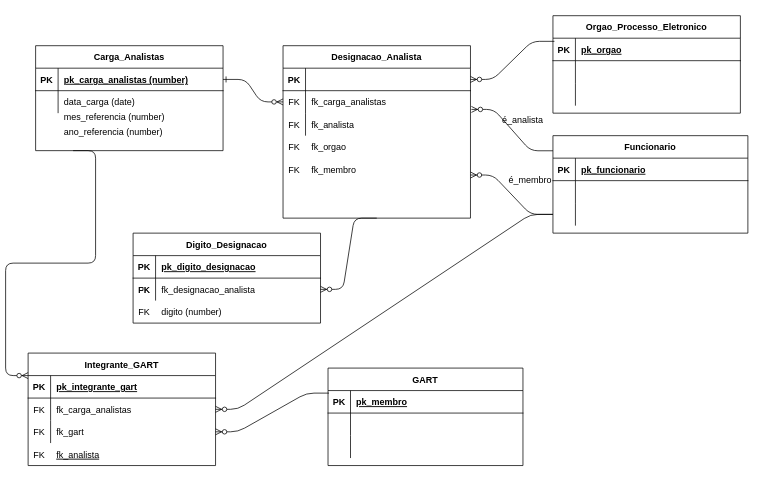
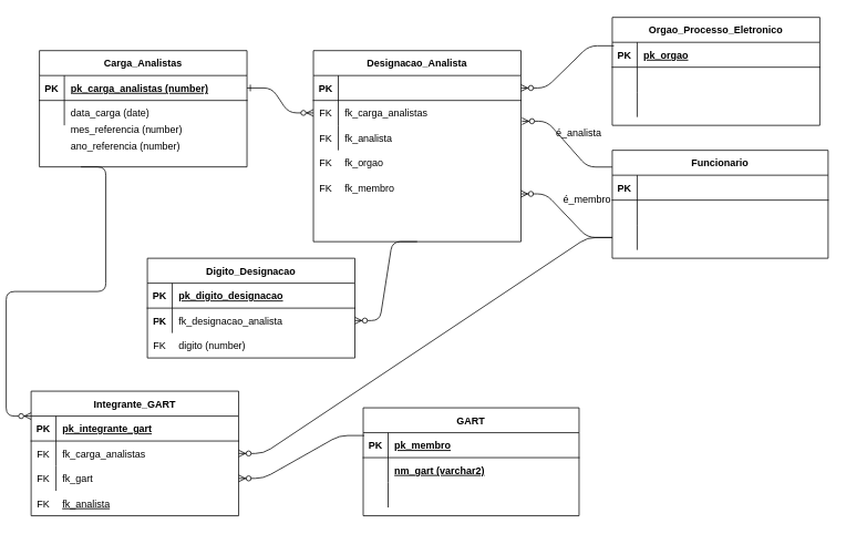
  <mxCell id="0" />
  <mxCell id="1" parent="0" />
  <mxCell id="2" value="PK" style="shape=partialRectangle;overflow=hidden;connectable=0;fillColor=none;top=0;left=0;bottom=0;right=0;fontStyle=0;" vertex="1" parent="1"><mxGeometry x="160" y="370" width="30" height="30" as="geometry" /></mxCell>
  <mxCell id="3" value="" style="edgeStyle=entityRelationEdgeStyle;endArrow=ERzeroToMany;startArrow=ERone;endFill=1;startFill=0;" parent="1" source="24" target="7" edge="1"><mxGeometry width="100" height="100" relative="1" as="geometry"><mxPoint x="250" y="660" as="sourcePoint" /><mxPoint x="350" y="560" as="targetPoint" /></mxGeometry></mxCell>
  <mxCell id="4" value="Designacao_Analista" style="shape=table;startSize=30;container=1;collapsible=1;childLayout=tableLayout;fixedRows=1;rowLines=0;fontStyle=1;align=center;resizeLast=1;" parent="1" vertex="1"><mxGeometry x="360" y="60" width="250" height="230" as="geometry" /></mxCell>
  <mxCell id="5" value="" style="shape=partialRectangle;collapsible=0;dropTarget=0;pointerEvents=0;fillColor=none;points=[[0,0.5],[1,0.5]];portConstraint=eastwest;top=0;left=0;right=0;bottom=1;" parent="4" vertex="1"><mxGeometry y="30" width="250" height="30" as="geometry" /></mxCell>
  <mxCell id="6" value="PK" style="shape=partialRectangle;overflow=hidden;connectable=0;fillColor=none;top=0;left=0;bottom=0;right=0;fontStyle=1;" parent="5" vertex="1"><mxGeometry width="30" height="30" as="geometry" /></mxCell>
  <mxCell id="7" value="" style="shape=partialRectangle;collapsible=0;dropTarget=0;pointerEvents=0;fillColor=none;points=[[0,0.5],[1,0.5]];portConstraint=eastwest;top=0;left=0;right=0;bottom=0;" parent="4" vertex="1"><mxGeometry y="60" width="250" height="30" as="geometry" /></mxCell>
  <mxCell id="8" value="FK" style="shape=partialRectangle;overflow=hidden;connectable=0;fillColor=none;top=0;left=0;bottom=0;right=0;" parent="7" vertex="1"><mxGeometry width="30" height="30" as="geometry" /></mxCell>
  <mxCell id="9" value="fk_carga_analistas" style="shape=partialRectangle;overflow=hidden;connectable=0;fillColor=none;top=0;left=0;bottom=0;right=0;align=left;spacingLeft=6;" parent="7" vertex="1"><mxGeometry x="30" width="220" height="30" as="geometry" /></mxCell>
  <mxCell id="10" value="" style="shape=partialRectangle;collapsible=0;dropTarget=0;pointerEvents=0;fillColor=none;points=[[0,0.5],[1,0.5]];portConstraint=eastwest;top=0;left=0;right=0;bottom=0;" parent="4" vertex="1"><mxGeometry y="90" width="250" height="30" as="geometry" /></mxCell>
  <mxCell id="11" value="" style="shape=partialRectangle;overflow=hidden;connectable=0;fillColor=none;top=0;left=0;bottom=0;right=0;" parent="10" vertex="1"><mxGeometry width="30" height="30" as="geometry" /></mxCell>
  <mxCell id="12" value="fk_analista" style="shape=partialRectangle;overflow=hidden;connectable=0;fillColor=none;top=0;left=0;bottom=0;right=0;align=left;spacingLeft=6;" parent="10" vertex="1"><mxGeometry x="30" width="220" height="30" as="geometry" /></mxCell>
  <mxCell id="13" value="Orgao_Processo_Eletronico" style="shape=table;startSize=30;container=1;collapsible=1;childLayout=tableLayout;fixedRows=1;rowLines=0;fontStyle=1;align=center;resizeLast=1;" parent="1" vertex="1"><mxGeometry x="720" y="20" width="250" height="130" as="geometry" /></mxCell>
  <mxCell id="14" value="" style="shape=partialRectangle;collapsible=0;dropTarget=0;pointerEvents=0;fillColor=none;points=[[0,0.5],[1,0.5]];portConstraint=eastwest;top=0;left=0;right=0;bottom=1;" parent="13" vertex="1"><mxGeometry y="30" width="250" height="30" as="geometry" /></mxCell>
  <mxCell id="15" value="PK" style="shape=partialRectangle;overflow=hidden;connectable=0;fillColor=none;top=0;left=0;bottom=0;right=0;fontStyle=1;" parent="14" vertex="1"><mxGeometry width="30" height="30" as="geometry" /></mxCell>
  <mxCell id="16" value="pk_orgao" style="shape=partialRectangle;overflow=hidden;connectable=0;fillColor=none;top=0;left=0;bottom=0;right=0;align=left;spacingLeft=6;fontStyle=5;" parent="14" vertex="1"><mxGeometry x="30" width="220" height="30" as="geometry" /></mxCell>
  <mxCell id="17" value="" style="shape=partialRectangle;collapsible=0;dropTarget=0;pointerEvents=0;fillColor=none;points=[[0,0.5],[1,0.5]];portConstraint=eastwest;top=0;left=0;right=0;bottom=0;" parent="13" vertex="1"><mxGeometry y="60" width="250" height="30" as="geometry" /></mxCell>
  <mxCell id="18" value="" style="shape=partialRectangle;overflow=hidden;connectable=0;fillColor=none;top=0;left=0;bottom=0;right=0;" parent="17" vertex="1"><mxGeometry width="30" height="30" as="geometry" /></mxCell>
  <mxCell id="19" value="" style="shape=partialRectangle;overflow=hidden;connectable=0;fillColor=none;top=0;left=0;bottom=0;right=0;align=left;spacingLeft=6;" parent="17" vertex="1"><mxGeometry x="30" width="220" height="30" as="geometry" /></mxCell>
  <mxCell id="20" value="" style="shape=partialRectangle;collapsible=0;dropTarget=0;pointerEvents=0;fillColor=none;points=[[0,0.5],[1,0.5]];portConstraint=eastwest;top=0;left=0;right=0;bottom=0;" parent="13" vertex="1"><mxGeometry y="90" width="250" height="30" as="geometry" /></mxCell>
  <mxCell id="21" value="" style="shape=partialRectangle;overflow=hidden;connectable=0;fillColor=none;top=0;left=0;bottom=0;right=0;" parent="20" vertex="1"><mxGeometry width="30" height="30" as="geometry" /></mxCell>
  <mxCell id="22" value="" style="shape=partialRectangle;overflow=hidden;connectable=0;fillColor=none;top=0;left=0;bottom=0;right=0;align=left;spacingLeft=6;" parent="20" vertex="1"><mxGeometry x="30" width="220" height="30" as="geometry" /></mxCell>
  <mxCell id="23" value="Carga_Analistas" style="shape=table;startSize=30;container=1;collapsible=1;childLayout=tableLayout;fixedRows=1;rowLines=0;fontStyle=1;align=center;resizeLast=1;" parent="1" vertex="1"><mxGeometry x="30" y="60" width="250" height="140" as="geometry" /></mxCell>
  <mxCell id="24" value="" style="shape=partialRectangle;collapsible=0;dropTarget=0;pointerEvents=0;fillColor=none;points=[[0,0.5],[1,0.5]];portConstraint=eastwest;top=0;left=0;right=0;bottom=1;" parent="23" vertex="1"><mxGeometry y="30" width="250" height="30" as="geometry" /></mxCell>
  <mxCell id="25" value="PK" style="shape=partialRectangle;overflow=hidden;connectable=0;fillColor=none;top=0;left=0;bottom=0;right=0;fontStyle=1;" parent="24" vertex="1"><mxGeometry width="30" height="30" as="geometry" /></mxCell>
  <mxCell id="26" value="pk_carga_analistas (number)" style="shape=partialRectangle;overflow=hidden;connectable=0;fillColor=none;top=0;left=0;bottom=0;right=0;align=left;spacingLeft=6;fontStyle=5;" parent="24" vertex="1"><mxGeometry x="30" width="220" height="30" as="geometry" /></mxCell>
  <mxCell id="27" value="" style="shape=partialRectangle;collapsible=0;dropTarget=0;pointerEvents=0;fillColor=none;points=[[0,0.5],[1,0.5]];portConstraint=eastwest;top=0;left=0;right=0;bottom=0;" parent="23" vertex="1"><mxGeometry y="60" width="250" height="30" as="geometry" /></mxCell>
  <mxCell id="28" value="" style="shape=partialRectangle;overflow=hidden;connectable=0;fillColor=none;top=0;left=0;bottom=0;right=0;" parent="27" vertex="1"><mxGeometry width="30" height="30" as="geometry" /></mxCell>
  <mxCell id="29" value="data_carga (date)" style="shape=partialRectangle;overflow=hidden;connectable=0;fillColor=none;top=0;left=0;bottom=0;right=0;align=left;spacingLeft=6;" parent="27" vertex="1"><mxGeometry x="30" width="220" height="30" as="geometry" /></mxCell>
  <mxCell id="30" value="Digito_Designacao" style="shape=table;startSize=30;container=1;collapsible=1;childLayout=tableLayout;fixedRows=1;rowLines=0;fontStyle=1;align=center;resizeLast=1;" vertex="1" parent="1"><mxGeometry x="160" y="310" width="250" height="120" as="geometry" /></mxCell>
  <mxCell id="31" value="" style="shape=partialRectangle;collapsible=0;dropTarget=0;pointerEvents=0;fillColor=none;points=[[0,0.5],[1,0.5]];portConstraint=eastwest;top=0;left=0;right=0;bottom=1;" vertex="1" parent="30"><mxGeometry y="30" width="250" height="30" as="geometry" /></mxCell>
  <mxCell id="32" value="PK" style="shape=partialRectangle;overflow=hidden;connectable=0;fillColor=none;top=0;left=0;bottom=0;right=0;fontStyle=1;" vertex="1" parent="31"><mxGeometry width="30" height="30" as="geometry" /></mxCell>
  <mxCell id="33" value="pk_digito_designacao" style="shape=partialRectangle;overflow=hidden;connectable=0;fillColor=none;top=0;left=0;bottom=0;right=0;align=left;spacingLeft=6;fontStyle=5;" vertex="1" parent="31"><mxGeometry x="30" width="220" height="30" as="geometry" /></mxCell>
  <mxCell id="34" value="" style="shape=partialRectangle;collapsible=0;dropTarget=0;pointerEvents=0;fillColor=none;points=[[0,0.5],[1,0.5]];portConstraint=eastwest;top=0;left=0;right=0;bottom=0;" vertex="1" parent="30"><mxGeometry y="60" width="250" height="30" as="geometry" /></mxCell>
  <mxCell id="35" value="FK" style="shape=partialRectangle;overflow=hidden;connectable=0;fillColor=none;top=0;left=0;bottom=0;right=0;" vertex="1" parent="34"><mxGeometry width="30" height="30" as="geometry" /></mxCell>
  <mxCell id="36" value="fk_designacao_analista" style="shape=partialRectangle;overflow=hidden;connectable=0;fillColor=none;top=0;left=0;bottom=0;right=0;align=left;spacingLeft=6;" vertex="1" parent="34"><mxGeometry x="30" width="220" height="30" as="geometry" /></mxCell>
  <mxCell id="37" value="" style="edgeStyle=entityRelationEdgeStyle;fontSize=12;html=1;endArrow=ERzeroToMany;endFill=1;exitX=0.008;exitY=0.14;exitDx=0;exitDy=0;exitPerimeter=0;entryX=1;entryY=0.5;entryDx=0;entryDy=0;" edge="1" parent="1" source="14" target="5"><mxGeometry width="100" height="100" relative="1" as="geometry"><mxPoint x="480" y="250" as="sourcePoint" /><mxPoint x="580" y="150" as="targetPoint" /></mxGeometry></mxCell>
  <mxCell id="38" value="Funcionario" style="shape=table;startSize=30;container=1;collapsible=1;childLayout=tableLayout;fixedRows=1;rowLines=0;fontStyle=1;align=center;resizeLast=1;" vertex="1" parent="1"><mxGeometry x="720" y="180" width="260" height="130" as="geometry" /></mxCell>
  <mxCell id="39" value="" style="shape=partialRectangle;collapsible=0;dropTarget=0;pointerEvents=0;fillColor=none;points=[[0,0.5],[1,0.5]];portConstraint=eastwest;top=0;left=0;right=0;bottom=1;" vertex="1" parent="38"><mxGeometry y="30" width="260" height="30" as="geometry" /></mxCell>
  <mxCell id="40" value="PK" style="shape=partialRectangle;overflow=hidden;connectable=0;fillColor=none;top=0;left=0;bottom=0;right=0;fontStyle=1;" vertex="1" parent="39"><mxGeometry width="30" height="30" as="geometry" /></mxCell>
- <mxCell id="41" value="pk_funcionario" style="shape=partialRectangle;overflow=hidden;connectable=0;fillColor=none;top=0;left=0;bottom=0;right=0;align=left;spacingLeft=6;fontStyle=5;" vertex="1" parent="39"><mxGeometry x="30" width="230" height="30" as="geometry" /></mxCell>
  <mxCell id="42" value="" style="shape=partialRectangle;collapsible=0;dropTarget=0;pointerEvents=0;fillColor=none;points=[[0,0.5],[1,0.5]];portConstraint=eastwest;top=0;left=0;right=0;bottom=0;" vertex="1" parent="38"><mxGeometry y="60" width="260" height="30" as="geometry" /></mxCell>
  <mxCell id="43" value="" style="shape=partialRectangle;overflow=hidden;connectable=0;fillColor=none;top=0;left=0;bottom=0;right=0;" vertex="1" parent="42"><mxGeometry width="30" height="30" as="geometry" /></mxCell>
  <mxCell id="44" value="" style="shape=partialRectangle;overflow=hidden;connectable=0;fillColor=none;top=0;left=0;bottom=0;right=0;align=left;spacingLeft=6;" vertex="1" parent="42"><mxGeometry x="30" width="230" height="30" as="geometry" /></mxCell>
  <mxCell id="45" value="" style="shape=partialRectangle;collapsible=0;dropTarget=0;pointerEvents=0;fillColor=none;points=[[0,0.5],[1,0.5]];portConstraint=eastwest;top=0;left=0;right=0;bottom=0;" vertex="1" parent="38"><mxGeometry y="90" width="260" height="30" as="geometry" /></mxCell>
  <mxCell id="46" value="" style="shape=partialRectangle;overflow=hidden;connectable=0;fillColor=none;top=0;left=0;bottom=0;right=0;" vertex="1" parent="45"><mxGeometry width="30" height="30" as="geometry" /></mxCell>
  <mxCell id="47" value="" style="shape=partialRectangle;overflow=hidden;connectable=0;fillColor=none;top=0;left=0;bottom=0;right=0;align=left;spacingLeft=6;" vertex="1" parent="45"><mxGeometry x="30" width="230" height="30" as="geometry" /></mxCell>
  <mxCell id="48" value="" style="edgeStyle=entityRelationEdgeStyle;fontSize=12;html=1;endArrow=ERzeroToMany;endFill=1;exitX=0;exitY=0.155;exitDx=0;exitDy=0;exitPerimeter=0;entryX=1.005;entryY=0.833;entryDx=0;entryDy=0;entryPerimeter=0;" edge="1" parent="1" source="38" target="7"><mxGeometry width="100" height="100" relative="1" as="geometry"><mxPoint x="590" y="250" as="sourcePoint" /><mxPoint x="690" y="150" as="targetPoint" /></mxGeometry></mxCell>
  <mxCell id="49" value="FK" style="shape=partialRectangle;overflow=hidden;connectable=0;fillColor=none;top=0;left=0;bottom=0;right=0;" vertex="1" parent="1"><mxGeometry x="360" y="150" width="30" height="30" as="geometry" /></mxCell>
  <mxCell id="50" value="digito (number)" style="shape=partialRectangle;overflow=hidden;connectable=0;fillColor=none;top=0;left=0;bottom=0;right=0;align=left;spacingLeft=6;" vertex="1" parent="1"><mxGeometry x="190" y="400" width="220" height="30" as="geometry" /></mxCell>
  <mxCell id="51" value="" style="edgeStyle=entityRelationEdgeStyle;fontSize=12;html=1;endArrow=ERzeroToMany;endFill=1;exitX=0.5;exitY=1;exitDx=0;exitDy=0;" edge="1" parent="1" source="4" target="34"><mxGeometry width="100" height="100" relative="1" as="geometry"><mxPoint x="560" y="290" as="sourcePoint" /><mxPoint x="280" y="300" as="targetPoint" /></mxGeometry></mxCell>
  <mxCell id="52" value="é_analista" style="text;html=1;strokeColor=none;fillColor=none;align=center;verticalAlign=middle;whiteSpace=wrap;rounded=0;" vertex="1" parent="1"><mxGeometry x="660" y="150" width="40" height="20" as="geometry" /></mxCell>
  <mxCell id="53" value="" style="edgeStyle=entityRelationEdgeStyle;fontSize=12;html=1;endArrow=ERzeroToMany;endFill=1;exitX=0;exitY=0.5;exitDx=0;exitDy=0;entryX=1;entryY=0.75;entryDx=0;entryDy=0;" edge="1" parent="1" source="45" target="4"><mxGeometry width="100" height="100" relative="1" as="geometry"><mxPoint x="690" y="280" as="sourcePoint" /><mxPoint x="610" y="250" as="targetPoint" /></mxGeometry></mxCell>
  <mxCell id="54" value="é_membro" style="text;html=1;strokeColor=none;fillColor=none;align=center;verticalAlign=middle;whiteSpace=wrap;rounded=0;" vertex="1" parent="1"><mxGeometry x="670" y="230" width="40" height="20" as="geometry" /></mxCell>
  <mxCell id="55" value="fk_orgao" style="shape=partialRectangle;overflow=hidden;connectable=0;fillColor=none;top=0;left=0;bottom=0;right=0;align=left;spacingLeft=6;" vertex="1" parent="1"><mxGeometry x="390" y="180" width="220" height="30" as="geometry" /></mxCell>
  <mxCell id="56" value="FK" style="shape=partialRectangle;overflow=hidden;connectable=0;fillColor=none;top=0;left=0;bottom=0;right=0;" vertex="1" parent="1"><mxGeometry x="360" y="180" width="30" height="30" as="geometry" /></mxCell>
  <mxCell id="57" value="GART" style="shape=table;startSize=30;container=1;collapsible=1;childLayout=tableLayout;fixedRows=1;rowLines=0;fontStyle=1;align=center;resizeLast=1;" vertex="1" parent="1"><mxGeometry x="420" y="490" width="260" height="130" as="geometry" /></mxCell>
  <mxCell id="58" value="" style="shape=partialRectangle;collapsible=0;dropTarget=0;pointerEvents=0;fillColor=none;points=[[0,0.5],[1,0.5]];portConstraint=eastwest;top=0;left=0;right=0;bottom=1;" vertex="1" parent="57"><mxGeometry y="30" width="260" height="30" as="geometry" /></mxCell>
  <mxCell id="59" value="PK" style="shape=partialRectangle;overflow=hidden;connectable=0;fillColor=none;top=0;left=0;bottom=0;right=0;fontStyle=1;" vertex="1" parent="58"><mxGeometry width="30" height="30" as="geometry" /></mxCell>
  <mxCell id="60" value="pk_membro" style="shape=partialRectangle;overflow=hidden;connectable=0;fillColor=none;top=0;left=0;bottom=0;right=0;align=left;spacingLeft=6;fontStyle=5;" vertex="1" parent="58"><mxGeometry x="30" width="230" height="30" as="geometry" /></mxCell>
  <mxCell id="61" value="" style="shape=partialRectangle;collapsible=0;dropTarget=0;pointerEvents=0;fillColor=none;points=[[0,0.5],[1,0.5]];portConstraint=eastwest;top=0;left=0;right=0;bottom=0;" vertex="1" parent="57"><mxGeometry y="60" width="260" height="30" as="geometry" /></mxCell>
  <mxCell id="62" value="" style="shape=partialRectangle;overflow=hidden;connectable=0;fillColor=none;top=0;left=0;bottom=0;right=0;" vertex="1" parent="61"><mxGeometry width="30" height="30" as="geometry" /></mxCell>
  <mxCell id="63" value="" style="shape=partialRectangle;overflow=hidden;connectable=0;fillColor=none;top=0;left=0;bottom=0;right=0;align=left;spacingLeft=6;" vertex="1" parent="61"><mxGeometry x="30" width="230" height="30" as="geometry" /></mxCell>
  <mxCell id="64" value="" style="shape=partialRectangle;collapsible=0;dropTarget=0;pointerEvents=0;fillColor=none;points=[[0,0.5],[1,0.5]];portConstraint=eastwest;top=0;left=0;right=0;bottom=0;" vertex="1" parent="57"><mxGeometry y="90" width="260" height="30" as="geometry" /></mxCell>
  <mxCell id="65" value="" style="shape=partialRectangle;overflow=hidden;connectable=0;fillColor=none;top=0;left=0;bottom=0;right=0;" vertex="1" parent="64"><mxGeometry width="30" height="30" as="geometry" /></mxCell>
  <mxCell id="66" value="" style="shape=partialRectangle;overflow=hidden;connectable=0;fillColor=none;top=0;left=0;bottom=0;right=0;align=left;spacingLeft=6;" vertex="1" parent="64"><mxGeometry x="30" width="230" height="30" as="geometry" /></mxCell>
  <mxCell id="67" value="Integrante_GART" style="shape=table;startSize=30;container=1;collapsible=1;childLayout=tableLayout;fixedRows=1;rowLines=0;fontStyle=1;align=center;resizeLast=1;" vertex="1" parent="1"><mxGeometry x="20" y="470" width="250" height="150" as="geometry" /></mxCell>
  <mxCell id="68" value="" style="shape=partialRectangle;collapsible=0;dropTarget=0;pointerEvents=0;fillColor=none;points=[[0,0.5],[1,0.5]];portConstraint=eastwest;top=0;left=0;right=0;bottom=1;" vertex="1" parent="67"><mxGeometry y="30" width="250" height="30" as="geometry" /></mxCell>
  <mxCell id="69" value="PK" style="shape=partialRectangle;overflow=hidden;connectable=0;fillColor=none;top=0;left=0;bottom=0;right=0;fontStyle=1;" vertex="1" parent="68"><mxGeometry width="30" height="30" as="geometry" /></mxCell>
  <mxCell id="70" value="pk_integrante_gart" style="shape=partialRectangle;overflow=hidden;connectable=0;fillColor=none;top=0;left=0;bottom=0;right=0;align=left;spacingLeft=6;fontStyle=5;" vertex="1" parent="68"><mxGeometry x="30" width="220" height="30" as="geometry" /></mxCell>
  <mxCell id="71" value="" style="shape=partialRectangle;collapsible=0;dropTarget=0;pointerEvents=0;fillColor=none;points=[[0,0.5],[1,0.5]];portConstraint=eastwest;top=0;left=0;right=0;bottom=0;" vertex="1" parent="67"><mxGeometry y="60" width="250" height="30" as="geometry" /></mxCell>
  <mxCell id="72" value="" style="shape=partialRectangle;overflow=hidden;connectable=0;fillColor=none;top=0;left=0;bottom=0;right=0;" vertex="1" parent="71"><mxGeometry width="30" height="30" as="geometry" /></mxCell>
  <mxCell id="73" value="" style="shape=partialRectangle;overflow=hidden;connectable=0;fillColor=none;top=0;left=0;bottom=0;right=0;align=left;spacingLeft=6;" vertex="1" parent="71"><mxGeometry x="30" width="220" height="30" as="geometry" /></mxCell>
  <mxCell id="74" value="" style="shape=partialRectangle;collapsible=0;dropTarget=0;pointerEvents=0;fillColor=none;points=[[0,0.5],[1,0.5]];portConstraint=eastwest;top=0;left=0;right=0;bottom=0;" vertex="1" parent="67"><mxGeometry y="90" width="250" height="30" as="geometry" /></mxCell>
  <mxCell id="75" value="" style="shape=partialRectangle;overflow=hidden;connectable=0;fillColor=none;top=0;left=0;bottom=0;right=0;" vertex="1" parent="74"><mxGeometry width="30" height="30" as="geometry" /></mxCell>
  <mxCell id="76" value="" style="shape=partialRectangle;overflow=hidden;connectable=0;fillColor=none;top=0;left=0;bottom=0;right=0;align=left;spacingLeft=6;" vertex="1" parent="74"><mxGeometry x="30" width="220" height="30" as="geometry" /></mxCell>
  <mxCell id="77" value="" style="edgeStyle=entityRelationEdgeStyle;fontSize=12;html=1;endArrow=ERzeroToMany;endFill=1;entryX=1;entryY=0.5;entryDx=0;entryDy=0;exitX=0.005;exitY=0.113;exitDx=0;exitDy=0;exitPerimeter=0;" edge="1" parent="1" source="58" target="74"><mxGeometry width="100" height="100" relative="1" as="geometry"><mxPoint x="980" y="630" as="sourcePoint" /><mxPoint x="1090" y="520" as="targetPoint" /></mxGeometry></mxCell>
+ <mxCell id="78" value="nm_gart (varchar2)" style="shape=partialRectangle;overflow=hidden;connectable=0;fillColor=none;top=0;left=0;bottom=0;right=0;align=left;spacingLeft=6;fontStyle=5;" vertex="1" parent="1"><mxGeometry x="450" y="550" width="230" height="30" as="geometry" /></mxCell>
  <mxCell id="79" value="fk_analista" style="shape=partialRectangle;overflow=hidden;connectable=0;fillColor=none;top=0;left=0;bottom=0;right=0;align=left;spacingLeft=6;fontStyle=4;" vertex="1" parent="1"><mxGeometry x="50" y="590" width="230" height="30" as="geometry" /></mxCell>
  <mxCell id="80" value="FK" style="shape=partialRectangle;overflow=hidden;connectable=0;fillColor=none;top=0;left=0;bottom=0;right=0;" vertex="1" parent="1"><mxGeometry x="360" y="210" width="30" height="30" as="geometry" /></mxCell>
  <mxCell id="81" value="fk_membro" style="shape=partialRectangle;overflow=hidden;connectable=0;fillColor=none;top=0;left=0;bottom=0;right=0;align=left;spacingLeft=6;" vertex="1" parent="1"><mxGeometry x="390" y="210" width="220" height="30" as="geometry" /></mxCell>
  <mxCell id="82" value="mes_referencia (number)" style="shape=partialRectangle;overflow=hidden;connectable=0;fillColor=none;top=0;left=0;bottom=0;right=0;align=left;spacingLeft=6;" vertex="1" parent="1"><mxGeometry x="60" y="140" width="220" height="30" as="geometry" /></mxCell>
  <mxCell id="83" value="ano_referencia (number)" style="shape=partialRectangle;overflow=hidden;connectable=0;fillColor=none;top=0;left=0;bottom=0;right=0;align=left;spacingLeft=6;" vertex="1" parent="1"><mxGeometry x="60" y="160" width="220" height="30" as="geometry" /></mxCell>
  <mxCell id="84" value="FK" style="shape=partialRectangle;overflow=hidden;connectable=0;fillColor=none;top=0;left=0;bottom=0;right=0;" vertex="1" parent="1"><mxGeometry x="160" y="400" width="30" height="30" as="geometry" /></mxCell>
  <mxCell id="85" value="" style="edgeStyle=entityRelationEdgeStyle;fontSize=12;html=1;endArrow=ERzeroToMany;endFill=1;" edge="1" parent="1"><mxGeometry width="100" height="100" relative="1" as="geometry"><mxPoint x="80" y="200" as="sourcePoint" /><mxPoint x="20" y="500" as="targetPoint" /></mxGeometry></mxCell>
  <mxCell id="86" value="fk_carga_analistas" style="shape=partialRectangle;overflow=hidden;connectable=0;fillColor=none;top=0;left=0;bottom=0;right=0;align=left;spacingLeft=6;" vertex="1" parent="1"><mxGeometry x="50" y="530" width="220" height="30" as="geometry" /></mxCell>
  <mxCell id="87" value="FK" style="shape=partialRectangle;overflow=hidden;connectable=0;fillColor=none;top=0;left=0;bottom=0;right=0;" vertex="1" parent="1"><mxGeometry x="20" y="530" width="30" height="30" as="geometry" /></mxCell>
  <mxCell id="88" value="fk_gart" style="shape=partialRectangle;overflow=hidden;connectable=0;fillColor=none;top=0;left=0;bottom=0;right=0;align=left;spacingLeft=6;" vertex="1" parent="1"><mxGeometry x="50" y="560" width="220" height="30" as="geometry" /></mxCell>
  <mxCell id="89" value="FK" style="shape=partialRectangle;overflow=hidden;connectable=0;fillColor=none;top=0;left=0;bottom=0;right=0;" vertex="1" parent="1"><mxGeometry x="20" y="560" width="30" height="30" as="geometry" /></mxCell>
  <mxCell id="90" value="FK" style="shape=partialRectangle;overflow=hidden;connectable=0;fillColor=none;top=0;left=0;bottom=0;right=0;" vertex="1" parent="1"><mxGeometry x="20" y="590" width="30" height="30" as="geometry" /></mxCell>
  <mxCell id="91" value="" style="edgeStyle=entityRelationEdgeStyle;fontSize=12;html=1;endArrow=ERzeroToMany;endFill=1;" edge="1" parent="1" source="45" target="67"><mxGeometry width="100" height="100" relative="1" as="geometry"><mxPoint x="800" y="340" as="sourcePoint" /><mxPoint x="270" y="610" as="targetPoint" /></mxGeometry></mxCell>
